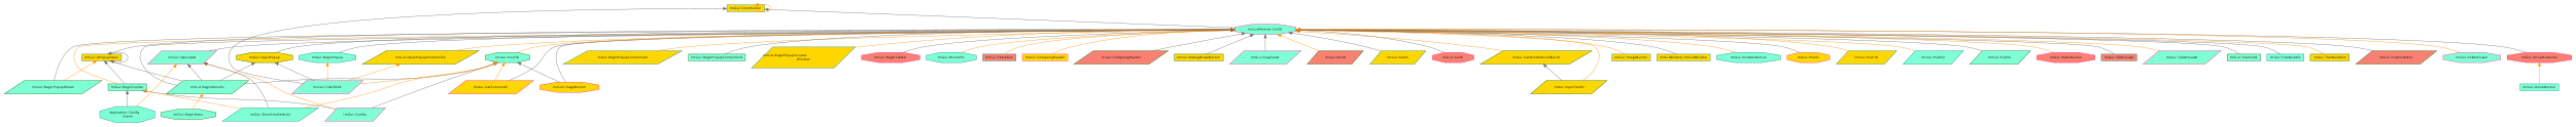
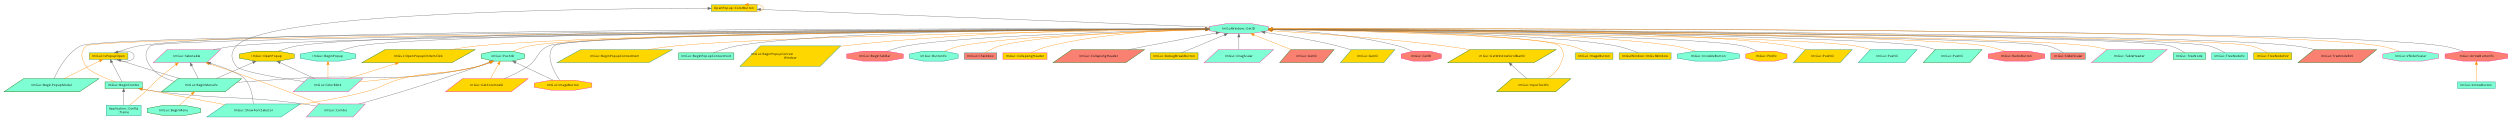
  digraph {
    fontname="Open Sans"
    rankdir=TB
    node [color=teal fillcolor=aquamarine fontname="Open Sans" fontsize=10 shape=parallelogram style=filled]
    edge [color=gray40 dir=back fontname="Open Sans" fontsize=10 labelfontname=Helvetica labelfontsize=10 style=solid]
    n1 [color=deeppink fontcolor=black height=0.2 label="ImGuiWindow::GetID" shape=octagon width=0.4]
    n2 [color=deeppink fillcolor=salmon height=0.2 label="ImGui::ArrowButtonEx" shape=octagon width=0.4]
    n3 [color=darkgreen height=0.2 label="ImGui::BeginCombo" shape=box width=0.4]
    n4 [color=darkgreen height=0.2 label="ImGui::BeginMenuEx" width=0.4]
    n5 [height=0.2 label="ImGui::BeginPopup" shape=octagon width=0.4]
    n6 [fillcolor=gold height=0.2 label="ImGui::BeginPopupContextItem" width=0.4]
    n7 [color=darkgreen height=0.2 label="ImGui::BeginPopupContextVoid" shape=box width=0.4]
    n8 [fillcolor=gold height=0.2 label="ImGui::BeginPopupContext\lWindow" width=0.4]
    n9 [color=darkgreen height=0.2 label="ImGui::BeginPopupModal" width=0.4]
    n10 [color=deeppink fillcolor=salmon height=0.2 label="ImGui::BeginTabBar" shape=octagon width=0.4]
    n11 [height=0.2 label="ImGui::ButtonEx" shape=octagon width=0.4]
    n12 [fillcolor=salmon height=0.2 label="ImGui::Checkbox" shape=box width=0.4]
    n13 [color=deeppink fillcolor=gold height=0.2 label="ImGui::CollapsingHeader" shape=box width=0.4]
    n14 [color=darkgreen fillcolor=salmon height=0.2 label="ImGui::CollapsingHeader" width=0.4]
    n15 [color=darkgreen fillcolor=gold height=0.2 label="ImGui::DebugBreakButton" shape=box width=0.4]
    n16 [color=deeppink height=0.2 label="ImGui::DragScalar" width=0.4]
    n17 [color=deeppink fillcolor=gold height=0.2 label="ImGui::GetColumnsID" width=0.4]
    n18 [color=darkgreen fillcolor=salmon height=0.2 label="ImGui::GetID" width=0.4]
    n19 [fillcolor=gold height=0.2 label="ImGui::GetID" width=0.4]
    n20 [color=deeppink fillcolor=salmon height=0.2 label="ImGui::GetID" shape=octagon width=0.4]
    n21 [color=darkgreen fillcolor=gold height=0.2 label="ImGui::GetWindowScrollbarID" width=0.4]
    n22 [color=darkgreen fillcolor=gold height=0.2 label="ImGui::InputTextEx" width=0.4]
    n23 [fillcolor=gold height=0.2 label="ImGui::ImageButton" shape=box width=0.4]
    n24 [color=deeppink fillcolor=gold height=0.2 label="ImGui::ImageButton" shape=octagon width=0.4]
    n25 [fillcolor=gold height=0.2 label="ImGuiWindow::ImGuiWindow" shape=box width=0.4]
    n26 [height=0.2 label="ImGui::InvisibleButton" shape=octagon width=0.4]
    n27 [fillcolor=gold height=0.2 label="ImGui::IsPopupOpen" shape=box width=0.4]
    n28 [color=darkgreen fillcolor=gold height=0.2 label="ImGui::OpenPopup" shape=octagon width=0.4]
    n29 [color=darkgreen fillcolor=gold height=0.2 label="ImGui::OpenPopupOnItemClick" width=0.4]
    n30 [color=deeppink fillcolor=gold height=0.2 label="ImGui::PlotEx" shape=octagon width=0.4]
    n31 [color=darkgreen height=0.2 label="ImGui::PushID" shape=octagon width=0.4]
    n32 [fillcolor=gold height=0.2 label="ImGui::PushID" width=0.4]
    n33 [height=0.2 label="ImGui::PushID" width=0.4]
    n34 [color=darkgreen height=0.2 label="ImGui::PushID" width=0.4]
    n35 [color=deeppink fillcolor=salmon height=0.2 label="ImGui::RadioButton" shape=octagon width=0.4]
    n36 [color=deeppink height=0.2 label="ImGui::Selectable" width=0.4]
    n37 [fillcolor=salmon height=0.2 label="ImGui::SliderScalar" shape=box width=0.4]
    n38 [color=deeppink height=0.2 label="ImGui::TableHeader" width=0.4]
    n39 [color=darkgreen height=0.2 label="ImGui::TreeNode" shape=box width=0.4]
    n40 [height=0.2 label="ImGui::TreeNodeEx" shape=box width=0.4]
    n41 [color=darkgreen fillcolor=gold height=0.2 label="ImGui::TreeNodeExV" shape=box width=0.4]
    n42 [color=darkgreen fillcolor=salmon height=0.2 label="ImGui::TreeNodeExV" width=0.4]
    n43 [color=deeppink height=0.2 label="ImGui::VSliderScalar" shape=octagon width=0.4]
    n44 [height=0.2 label="ImGui::ArrowButton" shape=box width=0.4]
    n45 [color=deeppink height=0.2 label="ImGui::Combo" width=0.4]
-   n46 [height=0.2 label="Application::Config\l::frame" shape=octagon width=0.4]
+   n46 [height=0.2 label="Application::Config\l::frame" shape=box width=0.4]
    n47 [height=0.2 label="ImGui::ShowFontSelector" width=0.4]
    n48 [color=darkgreen height=0.2 label="ImGui::BeginMenu" shape=octagon width=0.4]
    n49 [color=deeppink height=0.2 label="ImGui::ColorEdit4" width=0.4]
-   n50 [fillcolor=gold height=0.2 label="ImGui::ColorButton" shape=box width=0.4]
+   n50 [fillcolor=gold height=0.2 label="OpenPopup::ColorButton" shape=box width=0.4]
    n1 -> n2
    n1 -> n3 [color=darkorange]
    n1 -> n4
    n1 -> n5
    n1 -> n6 [color=darkorange]
    n1 -> n7
    n1 -> n8 [color=darkorange]
    n1 -> n9
    n1 -> n10
    n1 -> n11 [color=darkorange]
    n1 -> n12 [color=darkorange]
    n1 -> n13 [color=darkorange]
    n1 -> n14
    n1 -> n15
    n1 -> n16
    n1 -> n17
    n1 -> n18 [color=darkorange]
    n1 -> n19
    n1 -> n20
    n1 -> n21 [color=darkorange]
    n1 -> n22 [color=darkorange]
    n1 -> n23 [color=darkorange]
    n1 -> n24
    n1 -> n25
    n1 -> n26 [color=darkorange]
    n1 -> n27
    n1 -> n28
    n1 -> n29 [color=darkorange]
    n1 -> n30
    n1 -> n31 [color=darkorange]
    n1 -> n32 [color=darkorange]
    n1 -> n33 [color=darkorange]
    n1 -> n34
    n1 -> n35 [color=darkorange]
    n1 -> n36
    n1 -> n37
    n1 -> n38 [color=darkorange]
    n1 -> n39
    n1 -> n40
    n1 -> n41 [color=darkorange]
    n1 -> n42
    n1 -> n43 [color=darkorange]
    n2 -> n44 [color=darkorange]
    n3 -> n45
    n3 -> n46
    n3 -> n47 [color=darkorange]
    n4 -> n48 [color=darkorange]
    n5 -> n49 [color=darkorange]
    n21 -> n22
    n27 -> n3
    n27 -> n4
    n27 -> n9 [color=darkorange]
    n27 -> n27
    n28 -> n4
    n28 -> n49
    n29 -> n49 [color=darkorange]
    n31 -> n4
    n31 -> n17 [color=darkorange]
    n31 -> n24
    n31 -> n45
    n31 -> n47 [color=darkorange]
    n31 -> n49 [color=darkorange]
    n36 -> n4
    n36 -> n45 [color=darkorange]
    n36 -> n46 [color=darkorange]
    n36 -> n47
    n50 -> n1
    n50 -> n49
    n50 -> n50 [color=darkorange]
  }
